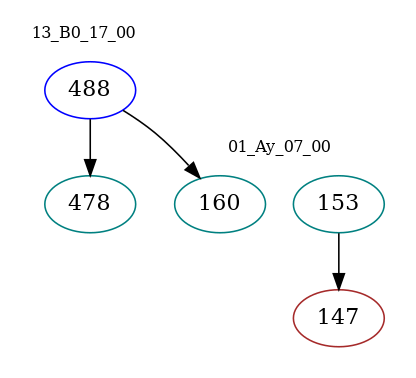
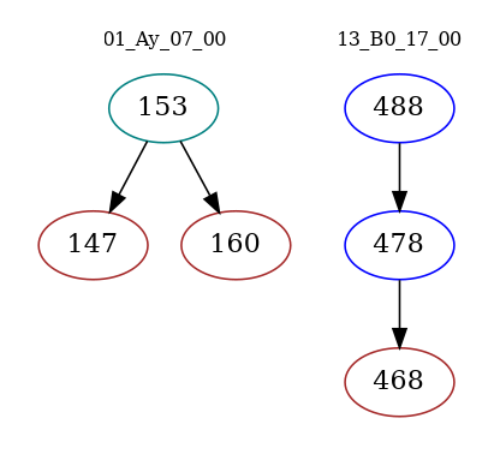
  digraph {
    node [color=teal]
    edge [color=black]
    n1 [label=153]
    n2 [color=brown label=147]
-   n3 [label=160]
-   n4 [label=478]
+   n3 [color=brown label=160]
+   n4 [color=blue label=478]
+   n5 [color=brown label=468]
    n6 [color=blue label=488]
    subgraph cluster_1 {
      color=white
      fontsize=10
      label="01_Ay_07_00"
      n1
      n2
      n3
    }
    subgraph cluster_2 {
      color=white
      fontsize=10
      label="13_B0_17_00"
      n4
+     n5
      n6
    }
    n1 -> n2
-   n6 -> n3
+   n1 -> n3
+   n4 -> n5
    n6 -> n4
  }
